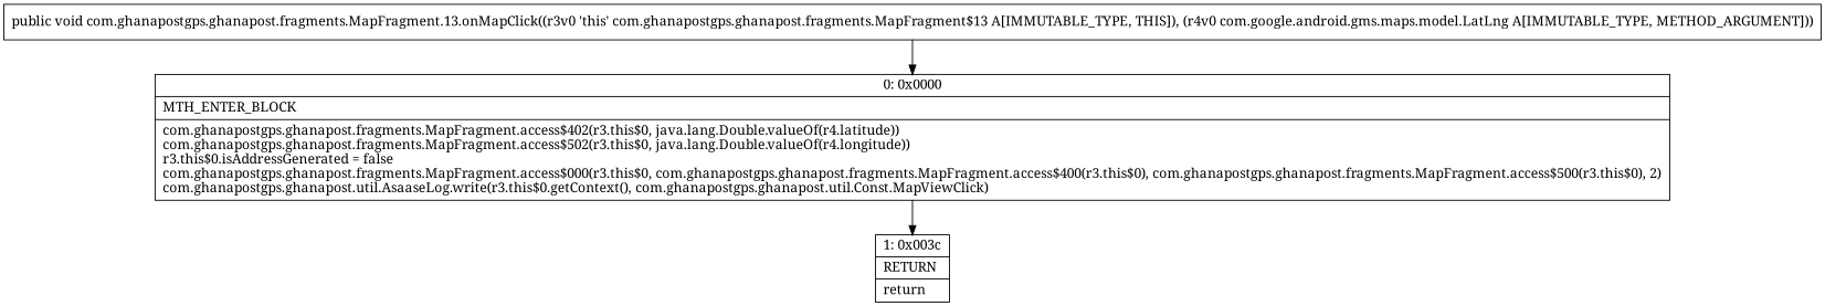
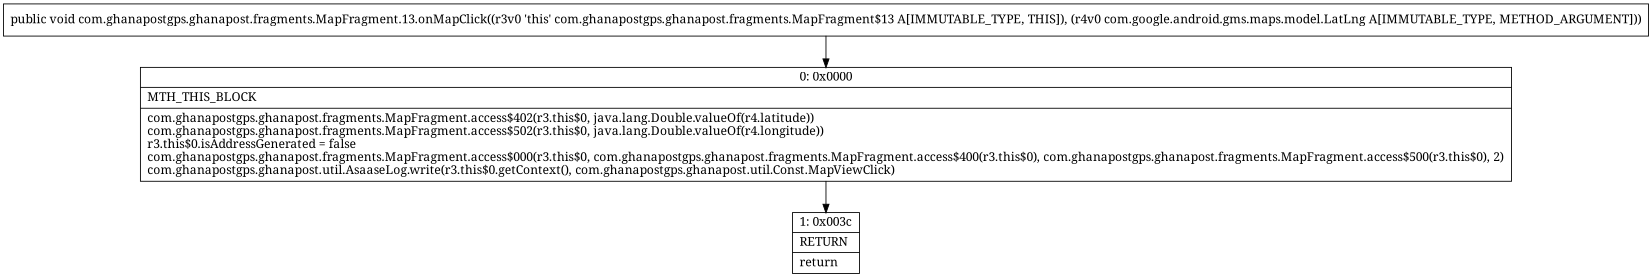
  digraph {
    fontname="Noto Serif"
    node [shape=record fontname="Noto Serif"]
    edge [fontname="Noto Serif"]
-   n1 [label="{0\:\ 0x0000|MTH_ENTER_BLOCK\l|com.ghanapostgps.ghanapost.fragments.MapFragment.access$402(r3.this$0, java.lang.Double.valueOf(r4.latitude))\lcom.ghanapostgps.ghanapost.fragments.MapFragment.access$502(r3.this$0, java.lang.Double.valueOf(r4.longitude))\lr3.this$0.isAddressGenerated = false\lcom.ghanapostgps.ghanapost.fragments.MapFragment.access$000(r3.this$0, com.ghanapostgps.ghanapost.fragments.MapFragment.access$400(r3.this$0), com.ghanapostgps.ghanapost.fragments.MapFragment.access$500(r3.this$0), 2)\lcom.ghanapostgps.ghanapost.util.AsaaseLog.write(r3.this$0.getContext(), com.ghanapostgps.ghanapost.util.Const.MapViewClick)\l}"]
+   n1 [label="{0\:\ 0x0000|MTH_THIS_BLOCK\l|com.ghanapostgps.ghanapost.fragments.MapFragment.access$402(r3.this$0, java.lang.Double.valueOf(r4.latitude))\lcom.ghanapostgps.ghanapost.fragments.MapFragment.access$502(r3.this$0, java.lang.Double.valueOf(r4.longitude))\lr3.this$0.isAddressGenerated = false\lcom.ghanapostgps.ghanapost.fragments.MapFragment.access$000(r3.this$0, com.ghanapostgps.ghanapost.fragments.MapFragment.access$400(r3.this$0), com.ghanapostgps.ghanapost.fragments.MapFragment.access$500(r3.this$0), 2)\lcom.ghanapostgps.ghanapost.util.AsaaseLog.write(r3.this$0.getContext(), com.ghanapostgps.ghanapost.util.Const.MapViewClick)\l}"]
    n2 [label="{1\:\ 0x003c|RETURN\l|return\l}"]
    n3 [label="{public void com.ghanapostgps.ghanapost.fragments.MapFragment.13.onMapClick((r3v0 'this' com.ghanapostgps.ghanapost.fragments.MapFragment$13 A[IMMUTABLE_TYPE, THIS]), (r4v0 com.google.android.gms.maps.model.LatLng A[IMMUTABLE_TYPE, METHOD_ARGUMENT])) }"]
    n1 -> n2
    n3 -> n1
  }
